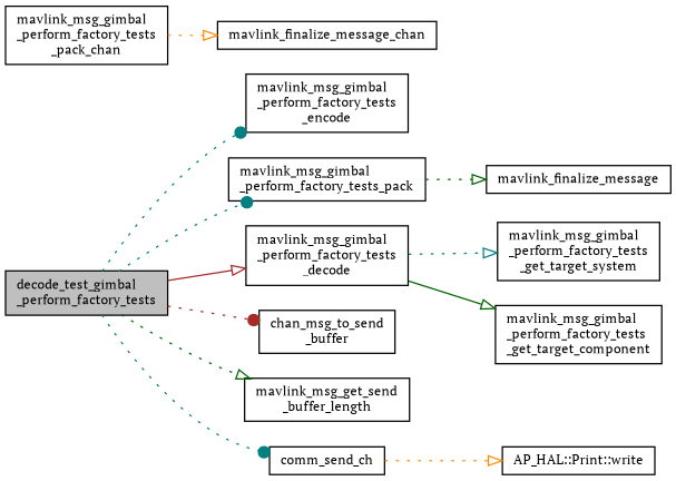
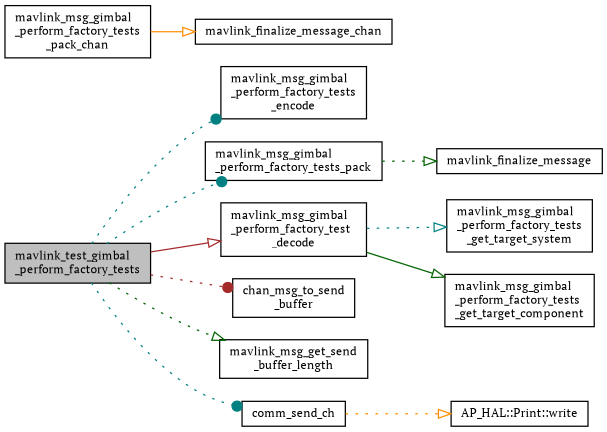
  digraph {
    fontname="PT Serif"
    rankdir=LR
    node [color=black fillcolor=white fontname="PT Serif" fontsize=10 shape=record style=filled]
    edge [arrowhead=onormal color=teal fontname="PT Serif" fontsize=10 labelfontname=Helvetica labelfontsize=10 style=dotted]
-   n1 [fillcolor=grey75 fontcolor=black height=0.2 label="decode_test_gimbal\l_perform_factory_tests" width=0.4]
+   n1 [fillcolor=grey75 fontcolor=black height=0.2 label="mavlink_test_gimbal\l_perform_factory_tests" width=0.4]
    n2 [height=0.2 label="mavlink_msg_gimbal\l_perform_factory_tests\l_encode" width=0.4]
    n3 [height=0.2 label="mavlink_msg_gimbal\l_perform_factory_tests_pack" width=0.4]
-   n4 [height=0.2 label="mavlink_msg_gimbal\l_perform_factory_tests\l_decode" width=0.4]
+   n4 [height=0.2 label="mavlink_msg_gimbal\l_perform_factory_test\l_decode" width=0.4]
    n5 [height=0.2 label="chan_msg_to_send\l_buffer" width=0.4]
    n6 [height=0.2 label="mavlink_msg_get_send\l_buffer_length" width=0.4]
    n7 [height=0.2 label=comm_send_ch width=0.4]
    n8 [height=0.2 label=mavlink_finalize_message width=0.4]
    n9 [height=0.2 label="mavlink_msg_gimbal\l_perform_factory_tests\l_get_target_system" width=0.4]
    n10 [height=0.2 label="mavlink_msg_gimbal\l_perform_factory_tests\l_get_target_component" width=0.4]
    n11 [height=0.2 label="mavlink_msg_gimbal\l_perform_factory_tests\l_pack_chan" width=0.4]
    n12 [height=0.2 label=mavlink_finalize_message_chan width=0.4]
    n13 [height=0.2 label="AP_HAL::Print::write" width=0.4]
    n1 -> n2 [arrowhead=dot]
    n1 -> n3 [arrowhead=dot]
    n1 -> n4 [color=brown style=solid]
    n1 -> n5 [arrowhead=dot color=brown]
    n1 -> n6 [color=darkgreen]
    n1 -> n7 [arrowhead=dot]
    n3 -> n8 [color=darkgreen]
    n4 -> n9
    n4 -> n10 [color=darkgreen style=solid]
    n7 -> n13 [color=darkorange]
-   n11 -> n12 [color=darkorange]
+   n11 -> n12 [color=darkorange style=solid]
  }
